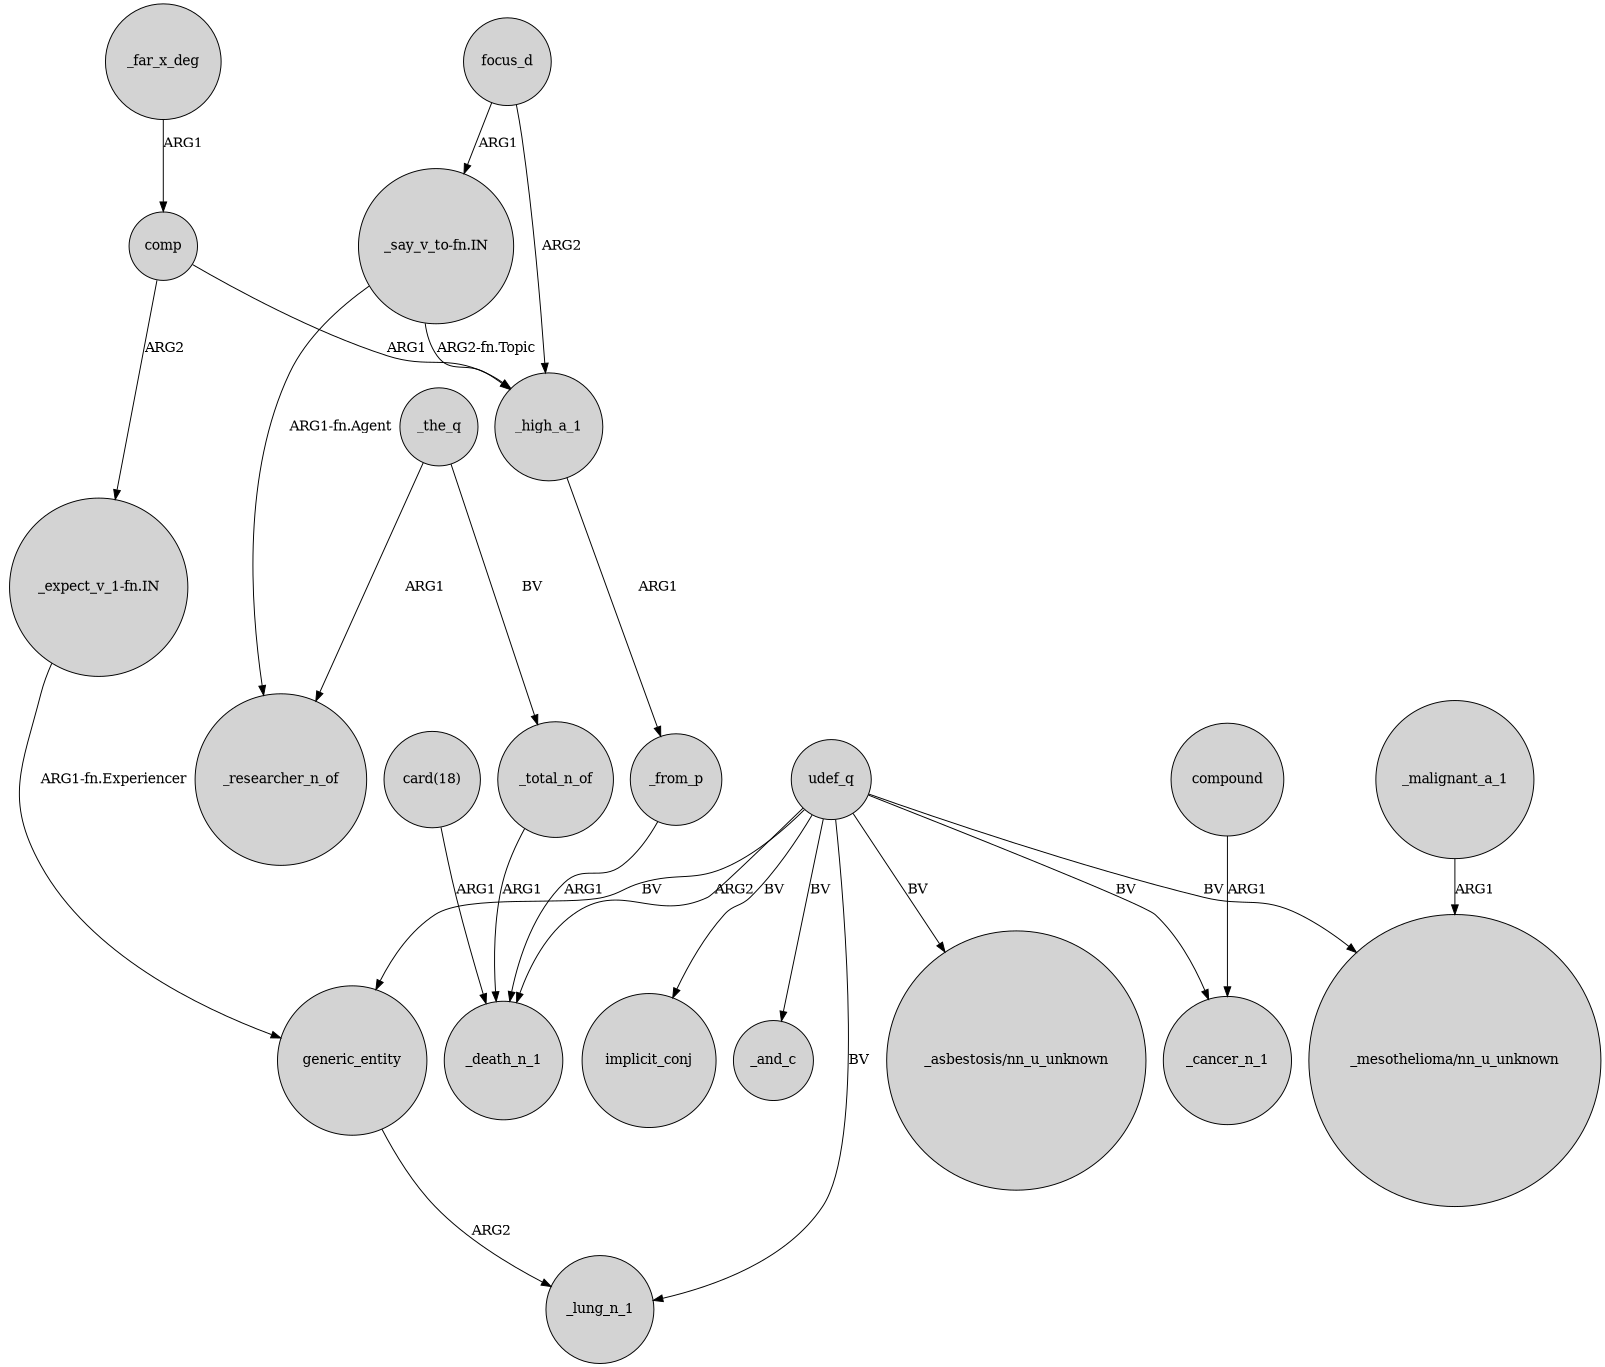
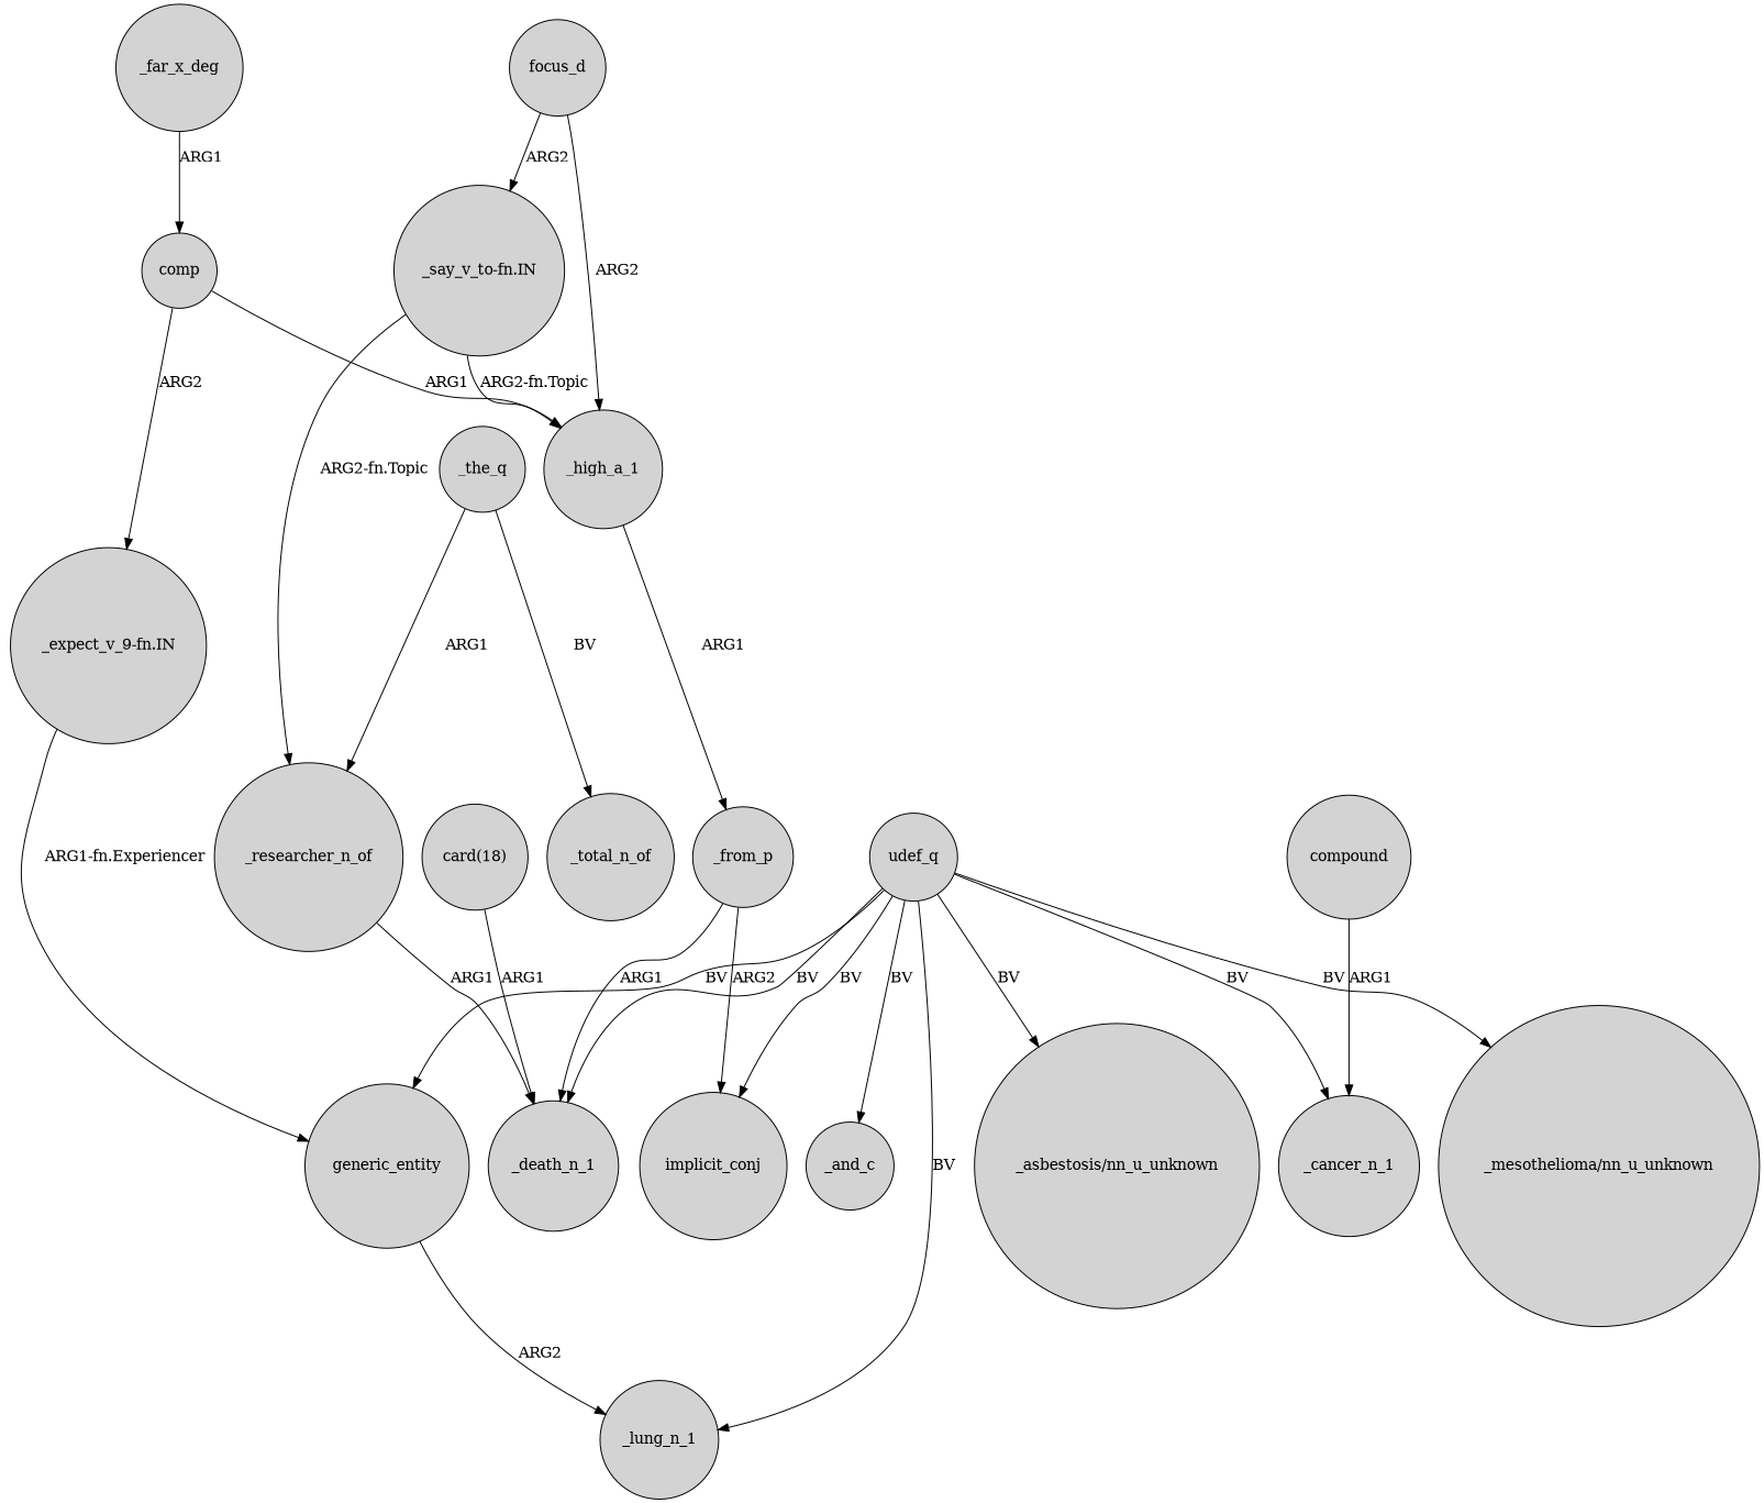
  digraph {
    node [shape=circle style=filled]
    udef_q
    _lung_n_1
    _death_n_1
    _cancer_n_1
    generic_entity
    "_asbestosis/nn_u_unknown"
    implicit_conj
    "_mesothelioma/nn_u_unknown"
    _and_c
    _total_n_of
    comp
-   "_expect_v_1-fn.IN"
+   "_expect_v_1-fn.IN" [label="_expect_v_9-fn.IN"]
    _high_a_1
    _from_p
    _the_q
    _researcher_n_of
    "_say_v_to-fn.IN"
    focus_d
    "card(18)"
    compound
    _far_x_deg
-   _malignant_a_1
    udef_q -> _lung_n_1 [label=BV]
-   udef_q -> _death_n_1 [label=ARG2]
+   udef_q -> _death_n_1 [label=BV]
    udef_q -> _cancer_n_1 [label=BV]
    udef_q -> generic_entity [label=BV]
    udef_q -> "_asbestosis/nn_u_unknown" [label=BV]
    udef_q -> implicit_conj [label=BV]
    udef_q -> "_mesothelioma/nn_u_unknown" [label=BV]
    udef_q -> _and_c [label=BV]
    generic_entity -> _lung_n_1 [label=ARG2]
-   _total_n_of -> _death_n_1 [label=ARG1]
+   _researcher_n_of -> _death_n_1 [label=ARG1]
    comp -> "_expect_v_1-fn.IN" [label=ARG2]
    comp -> _high_a_1 [label=ARG1]
    "_expect_v_1-fn.IN" -> generic_entity [label="ARG1-fn.Experiencer"]
    _high_a_1 -> _from_p [label=ARG1]
    _from_p -> _death_n_1 [label=ARG1]
+   _from_p -> implicit_conj [label=ARG2]
    _the_q -> _total_n_of [label=BV]
    _the_q -> _researcher_n_of [label=ARG1]
    "_say_v_to-fn.IN" -> _high_a_1 [label="ARG2-fn.Topic"]
-   "_say_v_to-fn.IN" -> _researcher_n_of [label="ARG1-fn.Agent"]
+   "_say_v_to-fn.IN" -> _researcher_n_of [label="ARG2-fn.Topic"]
    focus_d -> _high_a_1 [label=ARG2]
-   focus_d -> "_say_v_to-fn.IN" [label=ARG1]
+   focus_d -> "_say_v_to-fn.IN" [label=ARG2]
    "card(18)" -> _death_n_1 [label=ARG1]
    compound -> _cancer_n_1 [label=ARG1]
    _far_x_deg -> comp [label=ARG1]
-   _malignant_a_1 -> "_mesothelioma/nn_u_unknown" [label=ARG1]
  }
